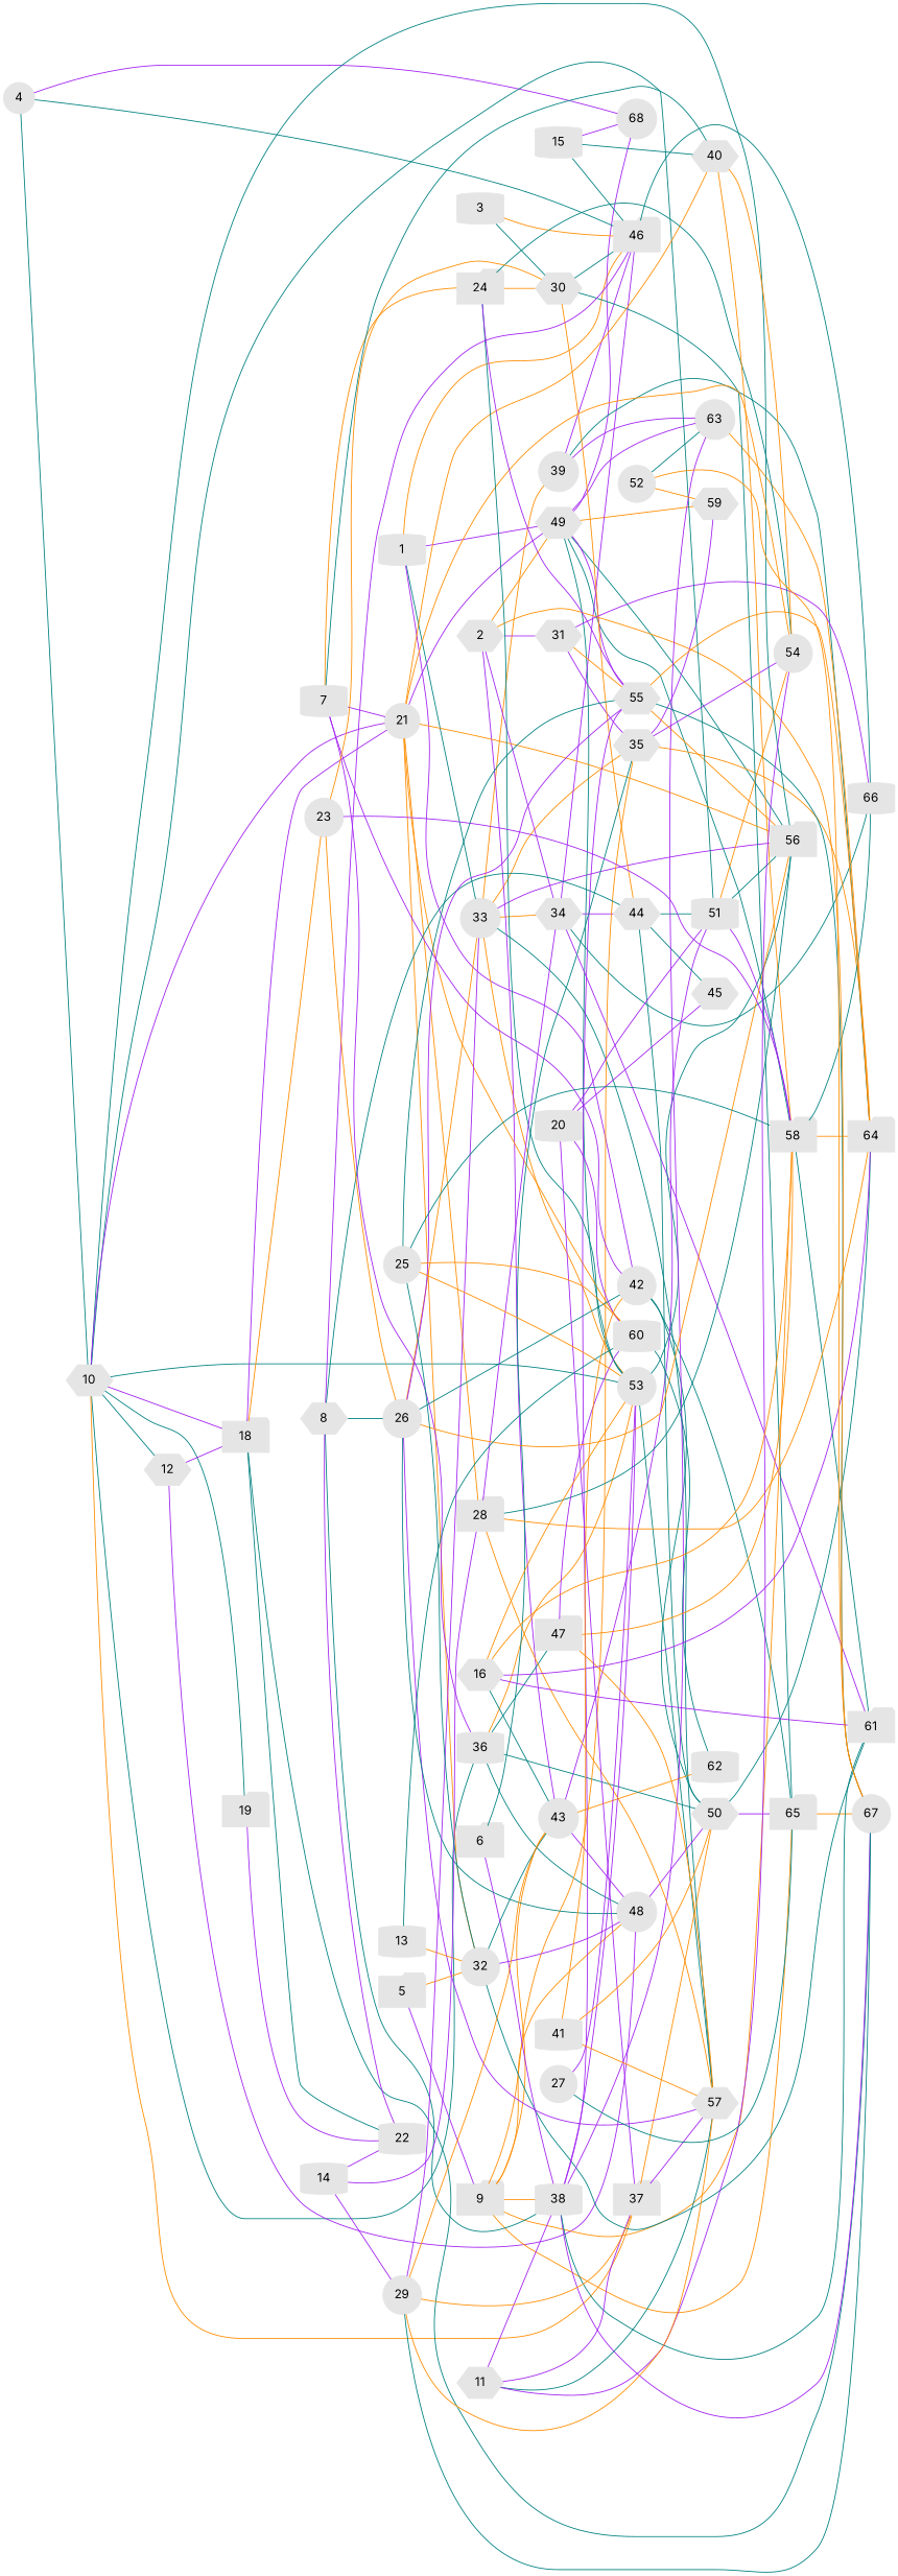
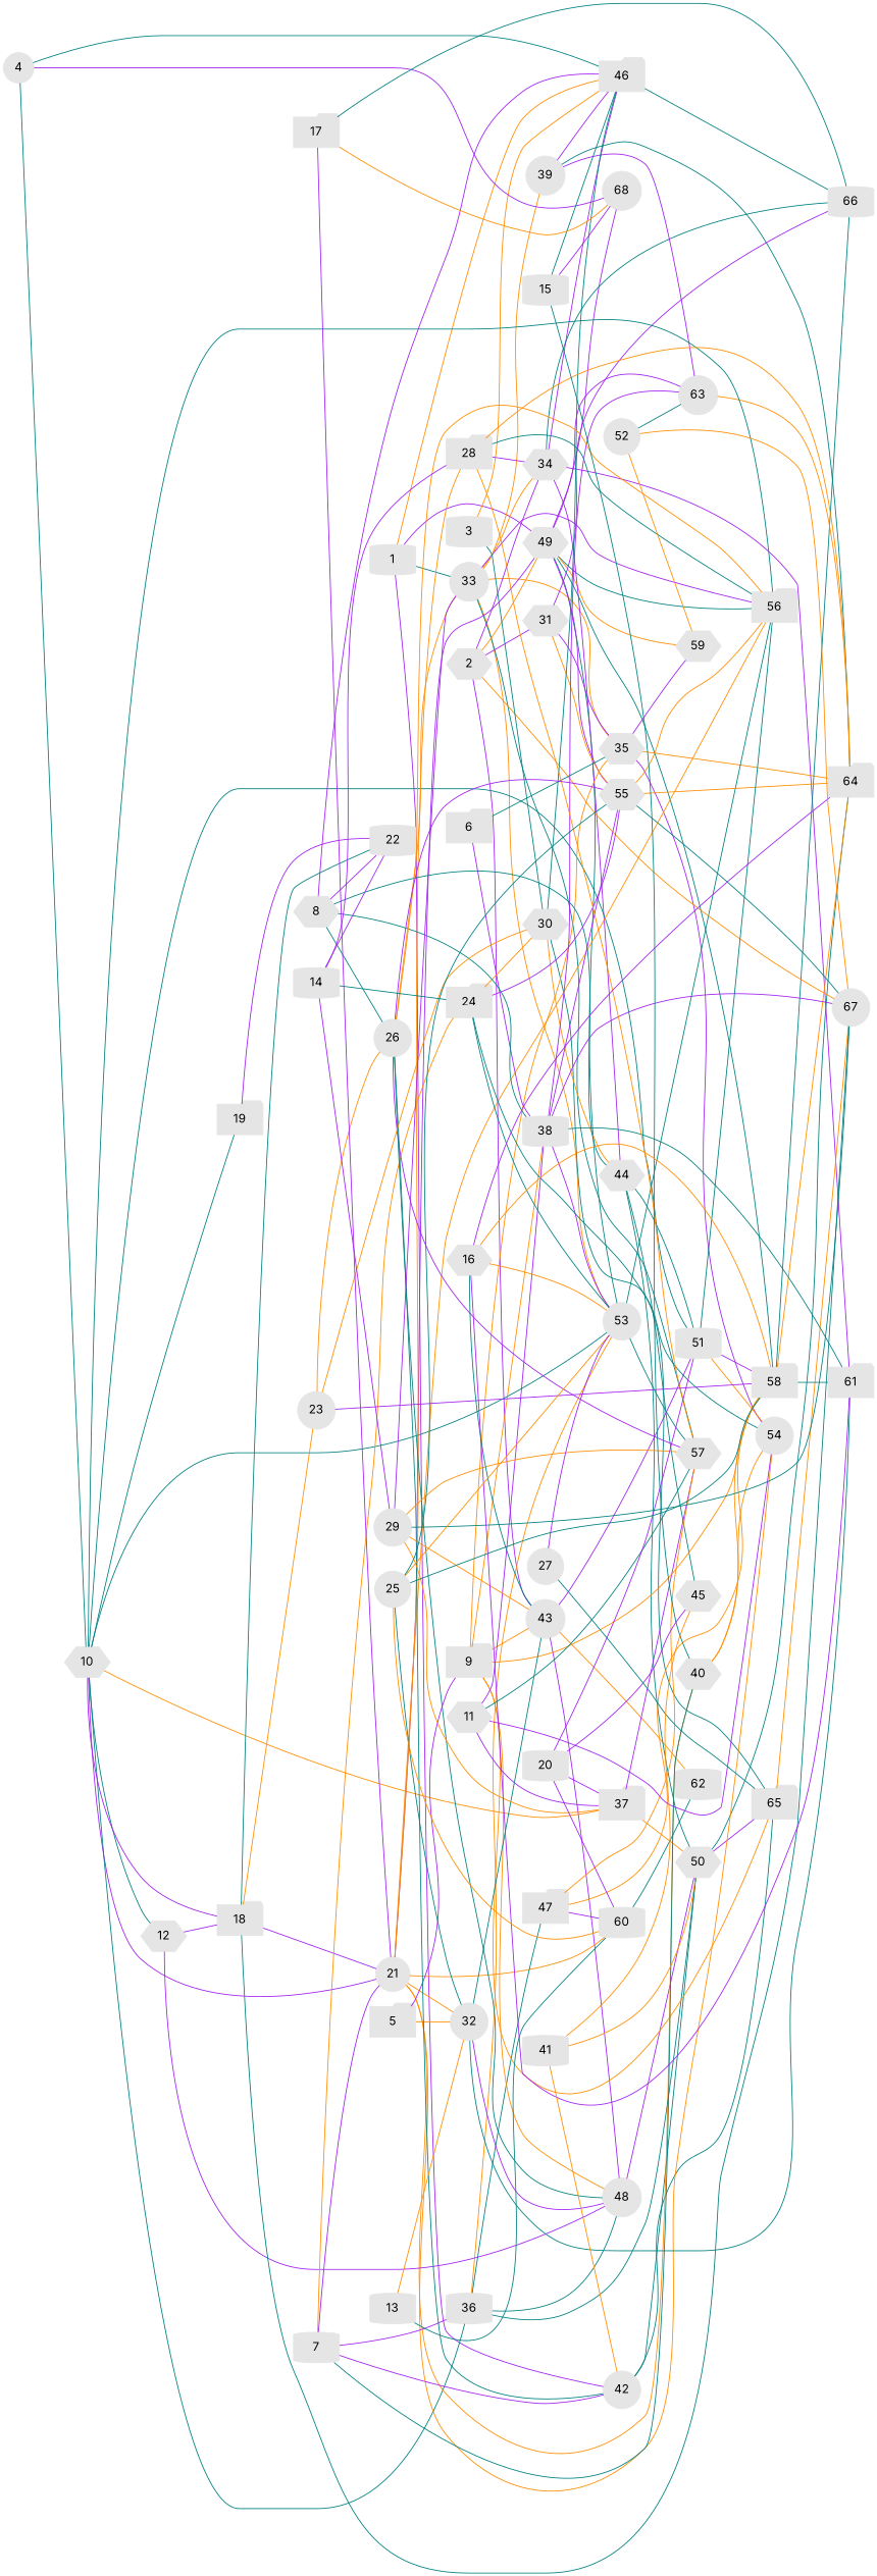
  graph {
    fontname=Inter
    rankdir=LR
    node [color=gray90 fontname=Inter shape=circle style=filled]
    edge [color=purple fontname=Inter weight=1.0]
    1 [shape=cylinder]
    33
    42
    46 [shape=folder]
    49 [shape=hexagon]
    34 [shape=hexagon]
    35 [shape=hexagon]
    53
    56 [shape=folder]
    57 [shape=hexagon]
    39
    65 [shape=folder]
    50 [shape=hexagon]
    66 [shape=cylinder]
    68
    58 [shape=folder]
    55 [shape=hexagon]
    59 [shape=hexagon]
    63
    2 [shape=hexagon]
    31 [shape=hexagon]
    43
    67
    44 [shape=hexagon]
    61 [shape=folder]
    48
    51 [shape=cylinder]
    62 [shape=cylinder]
    3 [shape=cylinder]
    30 [shape=hexagon]
    4
    10 [shape=hexagon]
    21
    36 [shape=cylinder]
    12 [shape=hexagon]
    18 [shape=folder]
    19 [shape=folder]
    37 [shape=folder]
    5 [shape=folder]
    9 [shape=folder]
    32
    38 [shape=cylinder]
    6 [shape=folder]
    54
    64 [shape=folder]
    7 [shape=cylinder]
    24 [shape=folder]
    40 [shape=hexagon]
    60 [shape=cylinder]
    28 [shape=folder]
    47 [shape=folder]
    8 [shape=hexagon]
    22 [shape=cylinder]
    26
    45 [shape=hexagon]
    23
    11 [shape=hexagon]
    13 [shape=cylinder]
    14 [shape=cylinder]
    29
    15 [shape=cylinder]
    16 [shape=hexagon]
+   17 [shape=folder]
    20 [shape=cylinder]
    25
    27
    41 [shape=cylinder]
    52
    1 -- 33 [color=teal]
    1 -- 42
    1 -- 46 [color=darkorange]
    1 -- 49
    33 -- 34 [color=darkorange]
    33 -- 35 [color=darkorange]
    33 -- 53 [color=darkorange]
    33 -- 56
    33 -- 57 [color=teal]
    33 -- 39 [color=darkorange]
    42 -- 65 [color=teal]
    42 -- 50 [color=teal]
    46 -- 66 [color=teal]
    49 -- 53 [color=teal]
    49 -- 56 [color=teal]
    49 -- 68
    49 -- 58 [color=teal]
    49 -- 55
    49 -- 59 [color=darkorange]
    49 -- 63
    34 -- 46
    34 -- 66 [color=teal]
    34 -- 44
    34 -- 61
    35 -- 59
    35 -- 54
    35 -- 64 [color=darkorange]
    53 -- 56 [color=teal]
    53 -- 57 [color=teal]
    39 -- 46
    39 -- 63
    39 -- 64 [color=teal]
    65 -- 67 [color=darkorange]
    50 -- 65
    50 -- 64 [color=teal weight=2.0]
    58 -- 66 [color=teal]
    58 -- 61 [color=teal]
    58 -- 64 [color=darkorange]
    55 -- 56 [color=darkorange]
    55 -- 67 [color=teal]
    55 -- 64 [color=darkorange]
    63 -- 64 [color=darkorange]
    2 -- 49 [color=darkorange]
    2 -- 34
    2 -- 31
    2 -- 43
    2 -- 67 [color=darkorange]
    31 -- 35
    31 -- 66
    31 -- 55 [color=darkorange weight=2.0]
    43 -- 48 [weight=2.0]
    43 -- 51
    43 -- 62 [color=darkorange]
    44 -- 50 [color=teal]
    44 -- 51 [color=teal]
    44 -- 45 [color=teal]
    48 -- 50
    51 -- 56 [color=teal]
    51 -- 58
    51 -- 54 [color=darkorange]
    3 -- 46 [color=darkorange]
    3 -- 30 [color=teal]
    30 -- 46 [color=teal]
    30 -- 65 [color=teal]
    30 -- 44 [color=darkorange]
    4 -- 46 [color=teal]
    4 -- 68
    4 -- 10 [color=teal]
    10 -- 53 [color=teal]
    10 -- 56 [color=teal]
    10 -- 51 [color=teal]
    10 -- 21
    10 -- 36 [color=teal]
    10 -- 12 [color=teal]
    10 -- 18
    10 -- 19 [color=teal]
    10 -- 37 [color=darkorange]
    21 -- 49
    21 -- 56 [color=darkorange]
    21 -- 32 [color=darkorange]
    21 -- 54 [color=darkorange]
    21 -- 40 [color=darkorange]
    21 -- 60 [color=darkorange]
    21 -- 28 [color=darkorange]
    36 -- 53 [color=darkorange]
    36 -- 50 [color=teal]
    36 -- 48 [color=teal]
    36 -- 47 [color=teal]
    12 -- 48
    12 -- 18
    18 -- 67 [color=teal]
    18 -- 21
    18 -- 22 [color=teal]
    18 -- 23 [color=darkorange]
    19 -- 22
    37 -- 57
    37 -- 50 [color=darkorange]
    5 -- 9
    5 -- 32 [color=darkorange]
    9 -- 35 [color=darkorange]
    9 -- 65 [color=darkorange]
    9 -- 58 [color=darkorange weight=2.0]
    9 -- 43 [color=darkorange]
    9 -- 48 [color=darkorange]
    9 -- 38 [color=darkorange]
    32 -- 43 [color=teal]
    32 -- 61 [color=teal]
    32 -- 48
    38 -- 53
    38 -- 55
    38 -- 63
    38 -- 67
    38 -- 61 [color=teal]
    6 -- 35 [color=teal]
    6 -- 38
    7 -- 42
    7 -- 21
    7 -- 36
    7 -- 24 [color=darkorange]
    7 -- 40 [color=teal]
    24 -- 53 [color=teal]
    24 -- 55
    24 -- 30 [color=darkorange]
    24 -- 54 [color=teal weight=2.0]
    40 -- 58 [color=darkorange weight=2.0]
    40 -- 54 [color=darkorange weight=2.0]
    60 -- 62 [color=teal]
    28 -- 34
    28 -- 56 [color=teal]
    28 -- 57 [color=darkorange]
    28 -- 64 [color=darkorange]
    47 -- 57 [color=darkorange]
    47 -- 58 [color=darkorange]
    47 -- 60
    8 -- 46
    8 -- 44 [color=teal]
    8 -- 38 [color=teal]
    8 -- 22
    8 -- 26 [color=teal]
    26 -- 33 [color=darkorange]
    26 -- 42 [color=teal]
    26 -- 56 [color=darkorange]
    26 -- 57 [weight=2.0]
    26 -- 55
    26 -- 48 [color=teal]
    23 -- 58 [weight=2.0]
    23 -- 30 [color=darkorange]
    23 -- 26 [color=darkorange]
    11 -- 57 [color=teal]
    11 -- 37
    11 -- 38
    11 -- 54
    13 -- 32 [color=darkorange]
    13 -- 60 [color=teal]
+   14 -- 24 [color=teal]
    14 -- 28
    14 -- 22
    14 -- 29
    29 -- 33
    29 -- 57 [color=darkorange]
    29 -- 43 [color=darkorange]
    29 -- 67 [color=teal]
    29 -- 37 [color=darkorange]
    15 -- 46 [color=teal]
    15 -- 68
    15 -- 40 [color=teal]
    16 -- 53 [color=darkorange]
    16 -- 58 [color=darkorange]
    16 -- 43 [color=teal]
    16 -- 61
    16 -- 64
+   17 -- 66 [color=teal]
+   17 -- 68 [color=darkorange]
+   17 -- 21
    20 -- 51
    20 -- 37
    20 -- 60
    20 -- 45 [weight=2.0]
    25 -- 53 [color=darkorange]
    25 -- 58 [color=teal]
    25 -- 55 [color=teal]
    25 -- 32 [color=teal]
    25 -- 60 [color=darkorange]
    27 -- 53
    27 -- 65 [color=teal]
    41 -- 42 [color=darkorange]
-   41 -- 57 [color=darkorange]
+   41 -- 45 [color=darkorange]
    41 -- 50 [color=darkorange]
    52 -- 59 [color=darkorange]
    52 -- 63 [color=teal]
    52 -- 67 [color=darkorange]
  }
